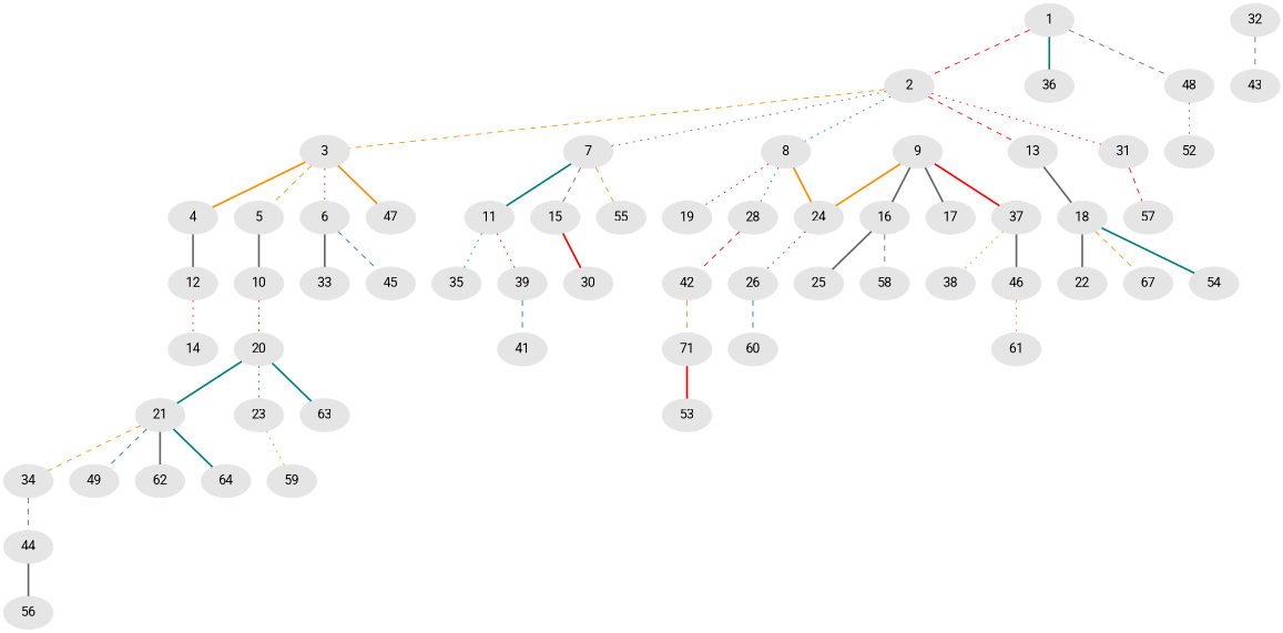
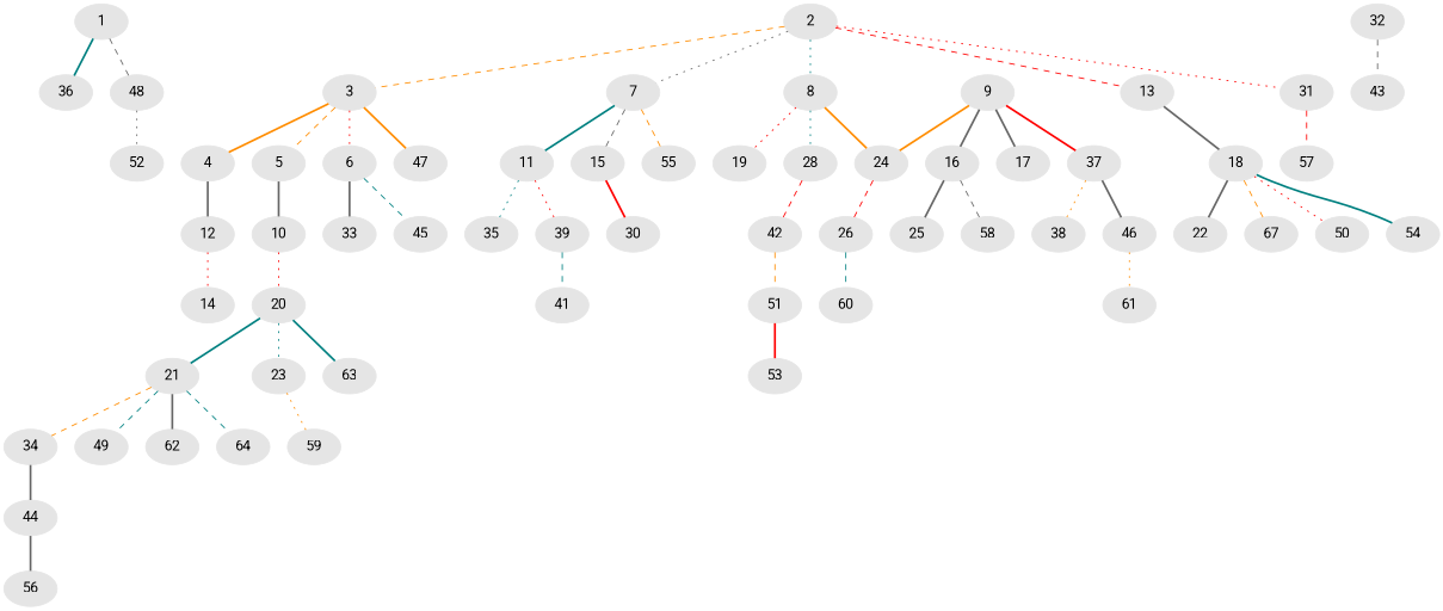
  graph {
    fontname=Roboto
    node [color=gray90 fontname=Roboto style=filled]
    edge [color=gray40 fontname=Roboto style=bold weight=1.0]
    1
    2
    36
    48
    3
    7
    8
    13
    31
    52
    4
    5
    6
    47
    11
    15
    55
    19
    28
    24
    18
    57
    12
    10
    33
    45
    14
    20
    35
    39
    30
    9
    16
    17
    37
    42
    25
    58
    26
    38
    46
    21
    23
    63
    41
    22
    n47 [label=67]
+   50
    54
    34
    49
    62
    64
    59
    44
    60
-   51 [label=71]
+   51
    32
    43
    56
    61
    53
-   1 -- 2 [color=red style=dashed]
    1 -- 36 [color=teal]
    1 -- 48 [style=dashed]
    2 -- 3 [color=darkorange style=dashed]
    2 -- 7 [style=dotted]
    2 -- 8 [color=teal style=dotted]
    2 -- 13 [color=red style=dashed]
    2 -- 31 [color=red style=dotted]
    48 -- 52 [style=dotted weight=2.0]
    3 -- 4 [color=darkorange]
    3 -- 5 [color=darkorange style=dashed]
    3 -- 6 [color=red style=dotted]
    3 -- 47 [color=darkorange]
    7 -- 11 [color=teal]
    7 -- 15 [style=dashed]
    7 -- 55 [color=darkorange style=dashed]
    8 -- 19 [color=red style=dotted]
    8 -- 28 [color=teal style=dotted]
    8 -- 24 [color=darkorange]
    13 -- 18
    31 -- 57 [color=red style=dashed weight=2.0]
    4 -- 12
    5 -- 10
    6 -- 33
    6 -- 45 [color=teal style=dashed]
    11 -- 35 [color=teal style=dotted]
    11 -- 39 [color=red style=dotted]
    15 -- 30 [color=red]
    28 -- 42 [color=red style=dashed]
-   24 -- 26 [color=red style=dotted]
+   24 -- 26 [color=red style=dashed]
    18 -- 22
    18 -- n47 [color=darkorange style=dashed]
+   18 -- 50 [color=red style=dotted]
    18 -- 54 [color=teal]
    12 -- 14 [color=red style=dotted]
    10 -- 20 [color=red style=dotted]
    20 -- 21 [color=teal]
    20 -- 23 [color=teal style=dotted]
    20 -- 63 [color=teal]
    39 -- 41 [color=teal style=dashed]
    9 -- 24 [color=darkorange]
    9 -- 16
    9 -- 17
    9 -- 37 [color=red]
    16 -- 25
    16 -- 58 [style=dashed]
    37 -- 38 [color=darkorange style=dotted]
    37 -- 46
    42 -- 51 [color=darkorange style=dashed]
    26 -- 60 [color=teal style=dashed]
    46 -- 61 [color=darkorange style=dotted]
    21 -- 34 [color=darkorange style=dashed]
    21 -- 49 [color=teal style=dashed]
    21 -- 62
-   21 -- 64 [color=teal]
+   21 -- 64 [color=teal style=dashed]
    23 -- 59 [color=darkorange style=dotted]
-   34 -- 44 [style=dashed]
+   34 -- 44
    44 -- 56
    51 -- 53 [color=red weight=2.0]
    32 -- 43 [style=dashed]
  }
